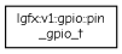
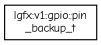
  digraph {
    rankdir=LR
    fontname="Comic Neue"
-   n1 [color=black fillcolor=white fontname="Comic Neue" fontsize=10 height=0.2 label="lgfx::v1::gpio::pin\l_gpio_t" shape=record style=filled width=0.4]
+   n1 [color=black fillcolor=white fontname="Comic Neue" fontsize=10 height=0.2 label="lgfx::v1::gpio::pin\l_backup_t" shape=record style=filled width=0.4]
  }
